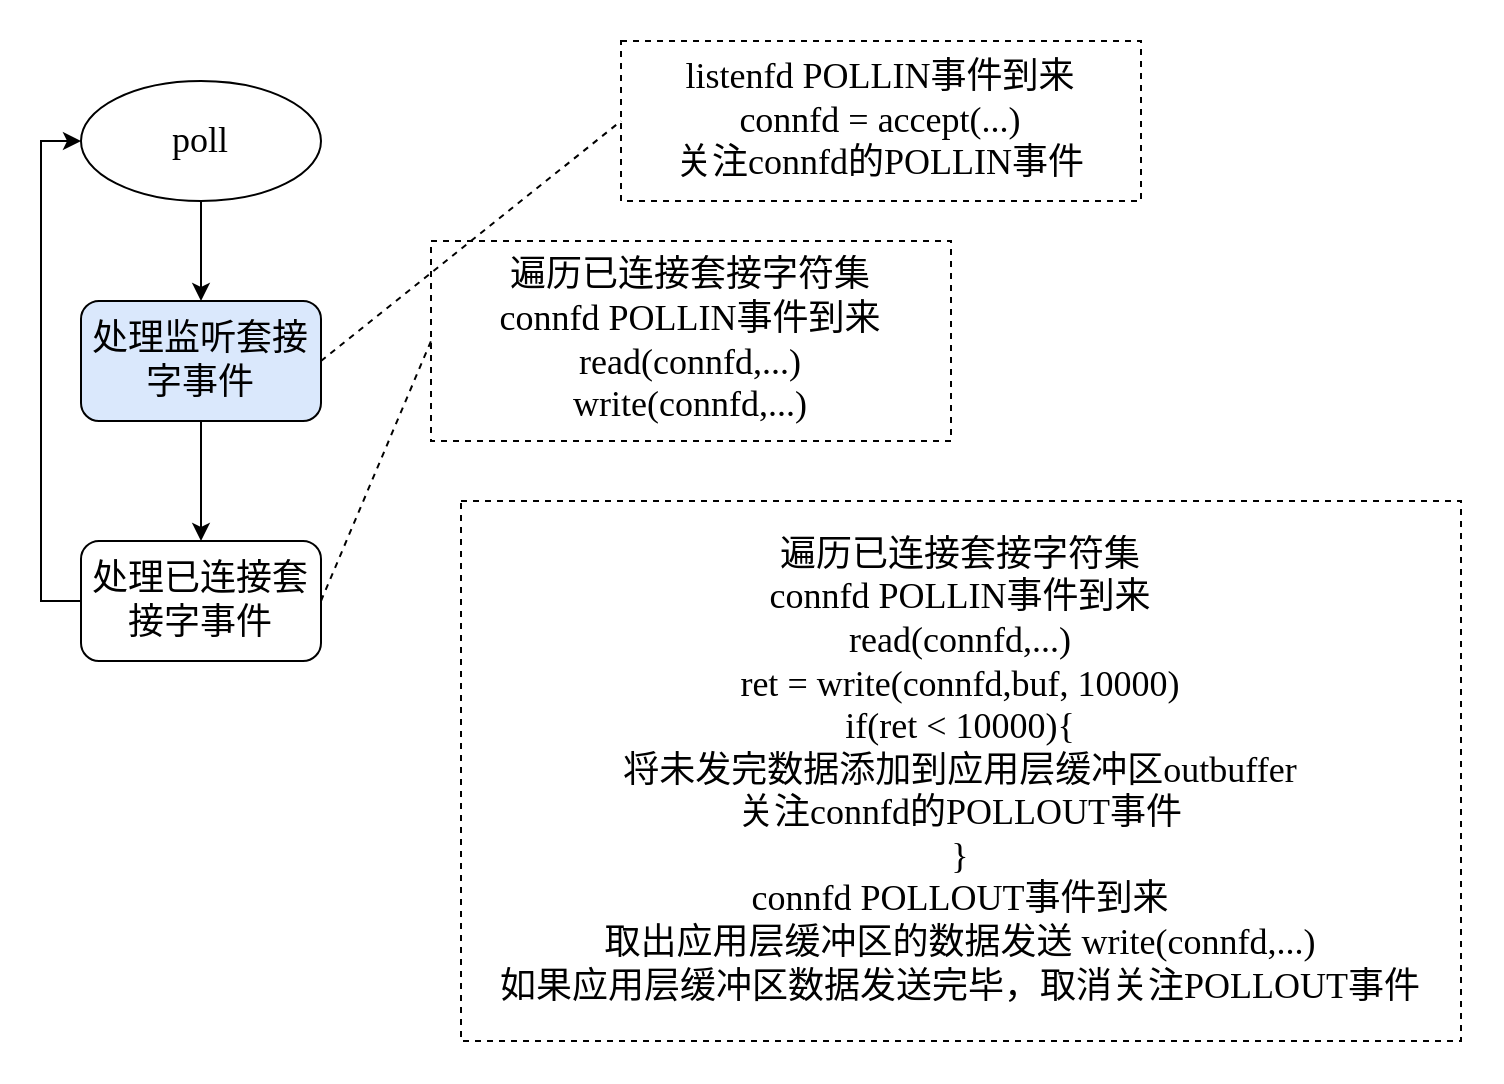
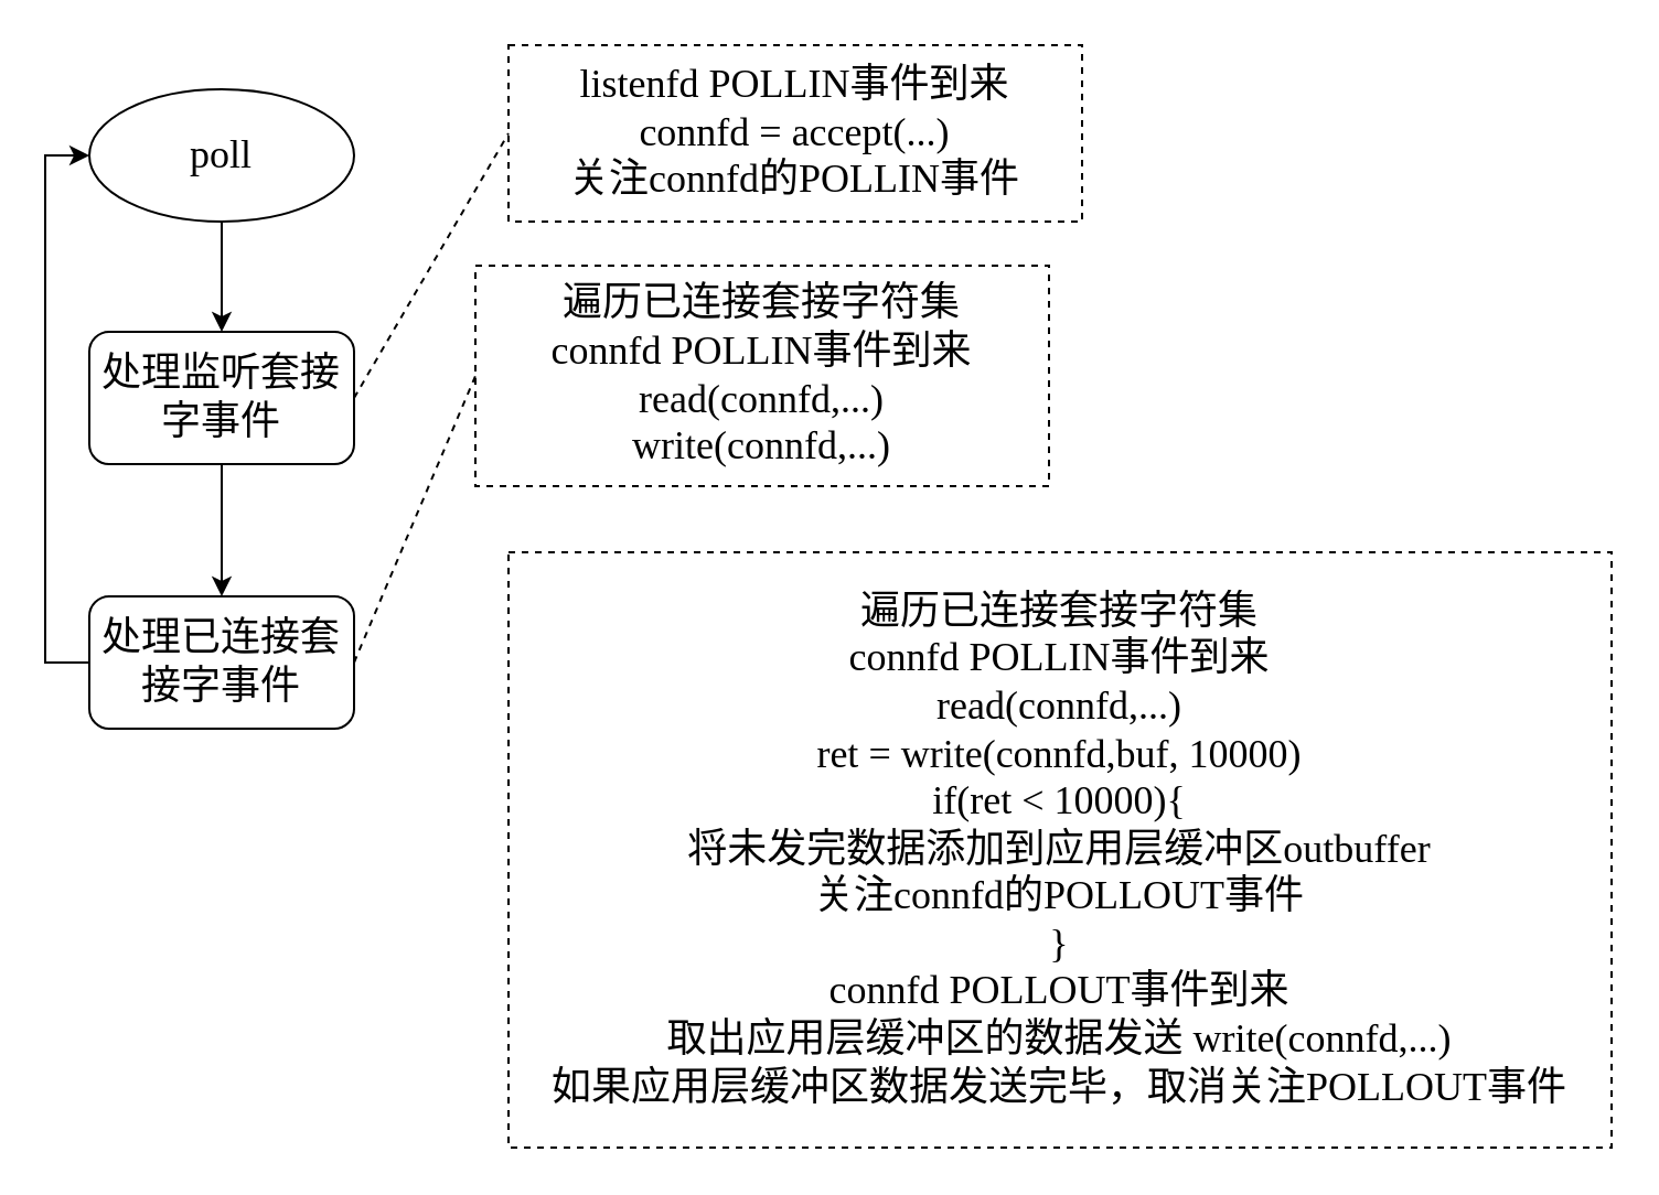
  <mxCell id="0" />
  <mxCell id="1" parent="0" />
  <mxCell id="2" value="" style="edgeStyle=orthogonalEdgeStyle;rounded=0;orthogonalLoop=1;jettySize=auto;html=1;fontFamily=Comic Sans MS;fontSize=18;" parent="1" source="3" target="5" edge="1"><mxGeometry relative="1" as="geometry" /></mxCell>
  <mxCell id="3" value="poll" style="ellipse;whiteSpace=wrap;html=1;fontFamily=Comic Sans MS;fontSize=18;" parent="1" vertex="1"><mxGeometry x="40" y="40" width="120" height="60" as="geometry" /></mxCell>
  <mxCell id="4" value="" style="edgeStyle=orthogonalEdgeStyle;rounded=0;orthogonalLoop=1;jettySize=auto;html=1;fontFamily=Comic Sans MS;fontSize=18;" parent="1" source="5" target="7" edge="1"><mxGeometry relative="1" as="geometry" /></mxCell>
- <mxCell id="5" value="处理监听套接字事件" style="rounded=1;whiteSpace=wrap;html=1;fontFamily=Comic Sans MS;fontSize=18;fillColor=#dae8fc;" parent="1" vertex="1"><mxGeometry x="40" y="150" width="120" height="60" as="geometry" /></mxCell>
+ <mxCell id="5" value="处理监听套接字事件" style="rounded=1;whiteSpace=wrap;html=1;fontFamily=Comic Sans MS;fontSize=18;" parent="1" vertex="1"><mxGeometry x="40" y="150" width="120" height="60" as="geometry" /></mxCell>
  <mxCell id="6" value="" style="edgeStyle=orthogonalEdgeStyle;rounded=0;orthogonalLoop=1;jettySize=auto;html=1;fontFamily=Comic Sans MS;fontSize=18;entryX=0;entryY=0.5;entryDx=0;entryDy=0;" parent="1" source="7" target="3" edge="1"><mxGeometry relative="1" as="geometry"><mxPoint x="-40" y="300" as="targetPoint" /><Array as="points"><mxPoint x="20" y="300" /><mxPoint x="20" y="70" /></Array></mxGeometry></mxCell>
  <mxCell id="7" value="处理已连接套接字事件" style="rounded=1;whiteSpace=wrap;html=1;fontFamily=Comic Sans MS;fontSize=18;" parent="1" vertex="1"><mxGeometry x="40" y="270" width="120" height="60" as="geometry" /></mxCell>
- <mxCell id="8" value="listenfd POLLIN事件到来&lt;br&gt;connfd = accept(...)&lt;br&gt;关注connfd的POLLIN事件" style="text;html=1;align=center;verticalAlign=middle;whiteSpace=wrap;rounded=0;fontFamily=Comic Sans MS;fontSize=18;strokeColor=#000000;dashed=1;" parent="1" vertex="1"><mxGeometry x="310" y="20" width="260" height="80" as="geometry" /></mxCell>
+ <mxCell id="8" value="listenfd POLLIN事件到来&lt;br&gt;connfd = accept(...)&lt;br&gt;关注connfd的POLLIN事件" style="text;html=1;align=center;verticalAlign=middle;whiteSpace=wrap;rounded=0;fontFamily=Comic Sans MS;fontSize=18;strokeColor=#000000;dashed=1;" parent="1" vertex="1"><mxGeometry x="230" y="20" width="260" height="80" as="geometry" /></mxCell>
  <mxCell id="9" value="遍历已连接套接字符集&lt;br&gt;connfd POLLIN事件到来&lt;br&gt;read(connfd,...)&lt;br&gt;write(connfd,...)" style="text;html=1;align=center;verticalAlign=middle;whiteSpace=wrap;rounded=0;fontFamily=Comic Sans MS;fontSize=18;strokeColor=#000000;dashed=1;" parent="1" vertex="1"><mxGeometry x="215" y="120" width="260" height="100" as="geometry" /></mxCell>
  <mxCell id="10" value="" style="endArrow=none;dashed=1;html=1;fontFamily=Comic Sans MS;fontSize=18;entryX=0;entryY=0.5;entryDx=0;entryDy=0;" parent="1" target="8" edge="1"><mxGeometry width="50" height="50" relative="1" as="geometry"><mxPoint x="160" y="180" as="sourcePoint" /><mxPoint x="210" y="130" as="targetPoint" /></mxGeometry></mxCell>
  <mxCell id="11" value="" style="endArrow=none;dashed=1;html=1;fontFamily=Comic Sans MS;fontSize=18;entryX=0;entryY=0.5;entryDx=0;entryDy=0;exitX=1;exitY=0.5;exitDx=0;exitDy=0;" parent="1" source="7" target="9" edge="1"><mxGeometry width="50" height="50" relative="1" as="geometry"><mxPoint x="170" y="190" as="sourcePoint" /><mxPoint x="240" y="70" as="targetPoint" /></mxGeometry></mxCell>
  <mxCell id="12" value="遍历已连接套接字符集&lt;br&gt;connfd POLLIN事件到来&lt;br&gt;read(connfd,...)&lt;br&gt;ret = write(connfd,buf, 10000)&lt;br&gt;if(ret &amp;lt; 10000){&lt;br&gt;将未发完数据添加到应用层缓冲区outbuffer&lt;br&gt;关注connfd的POLLOUT事件&lt;br&gt;}&lt;br&gt;connfd POLLOUT事件到来&lt;br&gt;取出应用层缓冲区的数据发送 write(connfd,...)&lt;br&gt;如果应用层缓冲区数据发送完毕，取消关注POLLOUT事件" style="text;html=1;align=center;verticalAlign=middle;whiteSpace=wrap;rounded=0;fontFamily=Comic Sans MS;fontSize=18;strokeColor=#000000;dashed=1;" parent="1" vertex="1"><mxGeometry x="230" y="250" width="500" height="270" as="geometry" /></mxCell>
